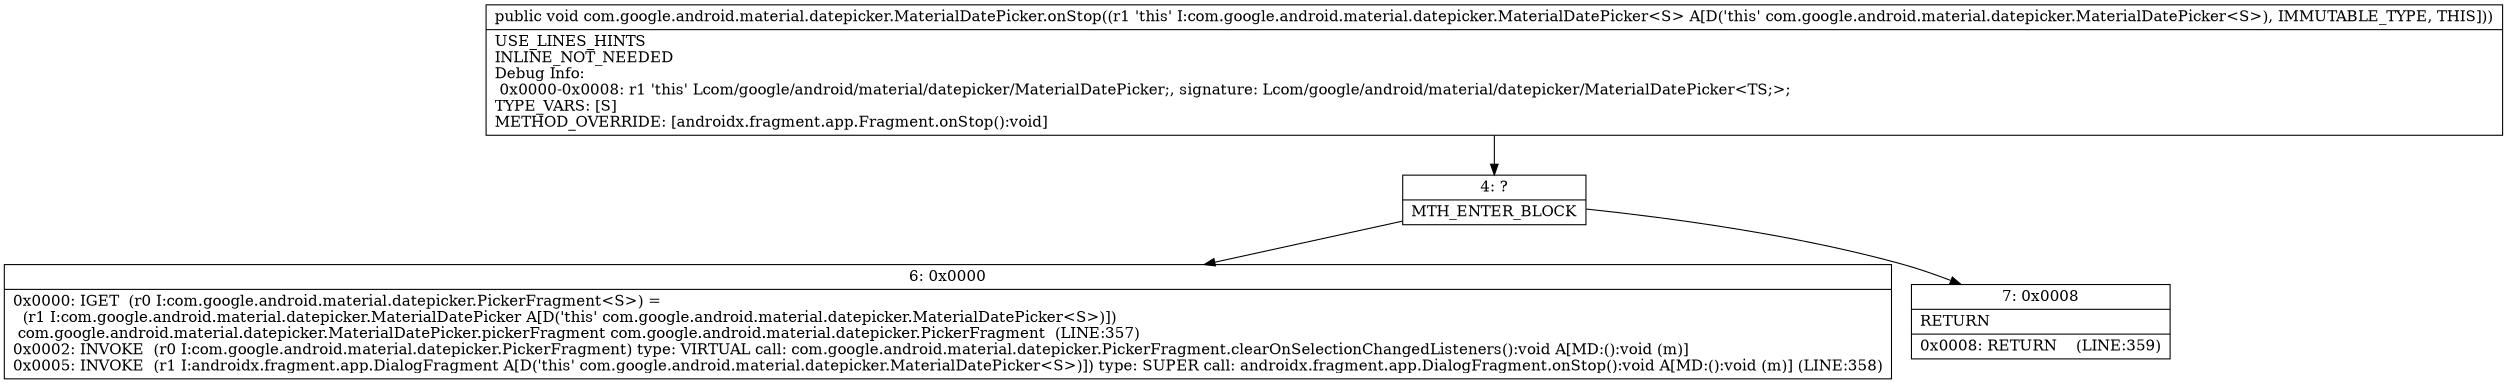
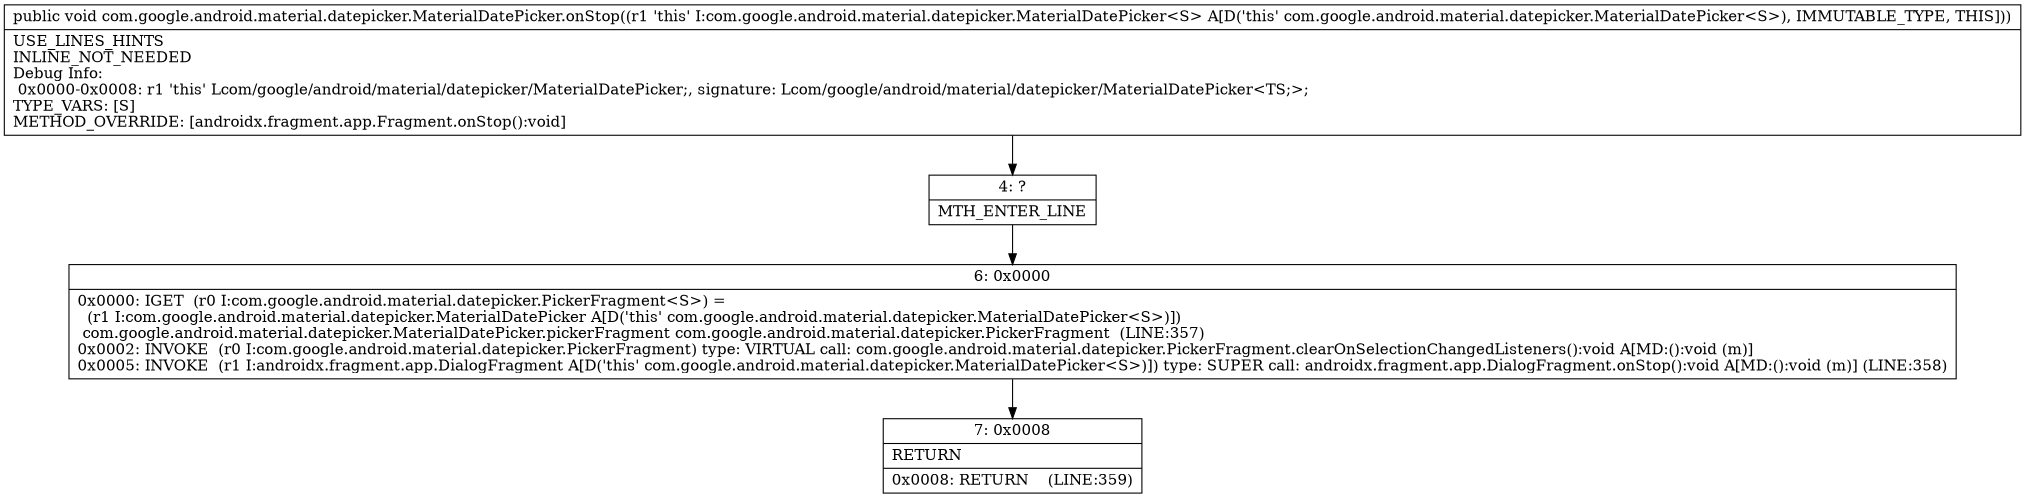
  digraph {
    node [shape=record]
-   n1 [label="{4\:\ ?|MTH_ENTER_BLOCK\l}"]
+   n1 [label="{4\:\ ?|MTH_ENTER_LINE\l}"]
    n2 [label="{6\:\ 0x0000|0x0000: IGET  (r0 I:com.google.android.material.datepicker.PickerFragment\<S\>) = \l  (r1 I:com.google.android.material.datepicker.MaterialDatePicker A[D('this' com.google.android.material.datepicker.MaterialDatePicker\<S\>)])\l com.google.android.material.datepicker.MaterialDatePicker.pickerFragment com.google.android.material.datepicker.PickerFragment  (LINE:357)\l0x0002: INVOKE  (r0 I:com.google.android.material.datepicker.PickerFragment) type: VIRTUAL call: com.google.android.material.datepicker.PickerFragment.clearOnSelectionChangedListeners():void A[MD:():void (m)]\l0x0005: INVOKE  (r1 I:androidx.fragment.app.DialogFragment A[D('this' com.google.android.material.datepicker.MaterialDatePicker\<S\>)]) type: SUPER call: androidx.fragment.app.DialogFragment.onStop():void A[MD:():void (m)] (LINE:358)\l}"]
    n3 [label="{7\:\ 0x0008|RETURN\l|0x0008: RETURN    (LINE:359)\l}"]
    n4 [label="{public void com.google.android.material.datepicker.MaterialDatePicker.onStop((r1 'this' I:com.google.android.material.datepicker.MaterialDatePicker\<S\> A[D('this' com.google.android.material.datepicker.MaterialDatePicker\<S\>), IMMUTABLE_TYPE, THIS]))  | USE_LINES_HINTS\lINLINE_NOT_NEEDED\lDebug Info:\l  0x0000\-0x0008: r1 'this' Lcom\/google\/android\/material\/datepicker\/MaterialDatePicker;, signature: Lcom\/google\/android\/material\/datepicker\/MaterialDatePicker\<TS;\>;\lTYPE_VARS: [S]\lMETHOD_OVERRIDE: [androidx.fragment.app.Fragment.onStop():void]\l}"]
    n1 -> n2
-   n1 -> n3
+   n2 -> n3
    n4 -> n1
  }
